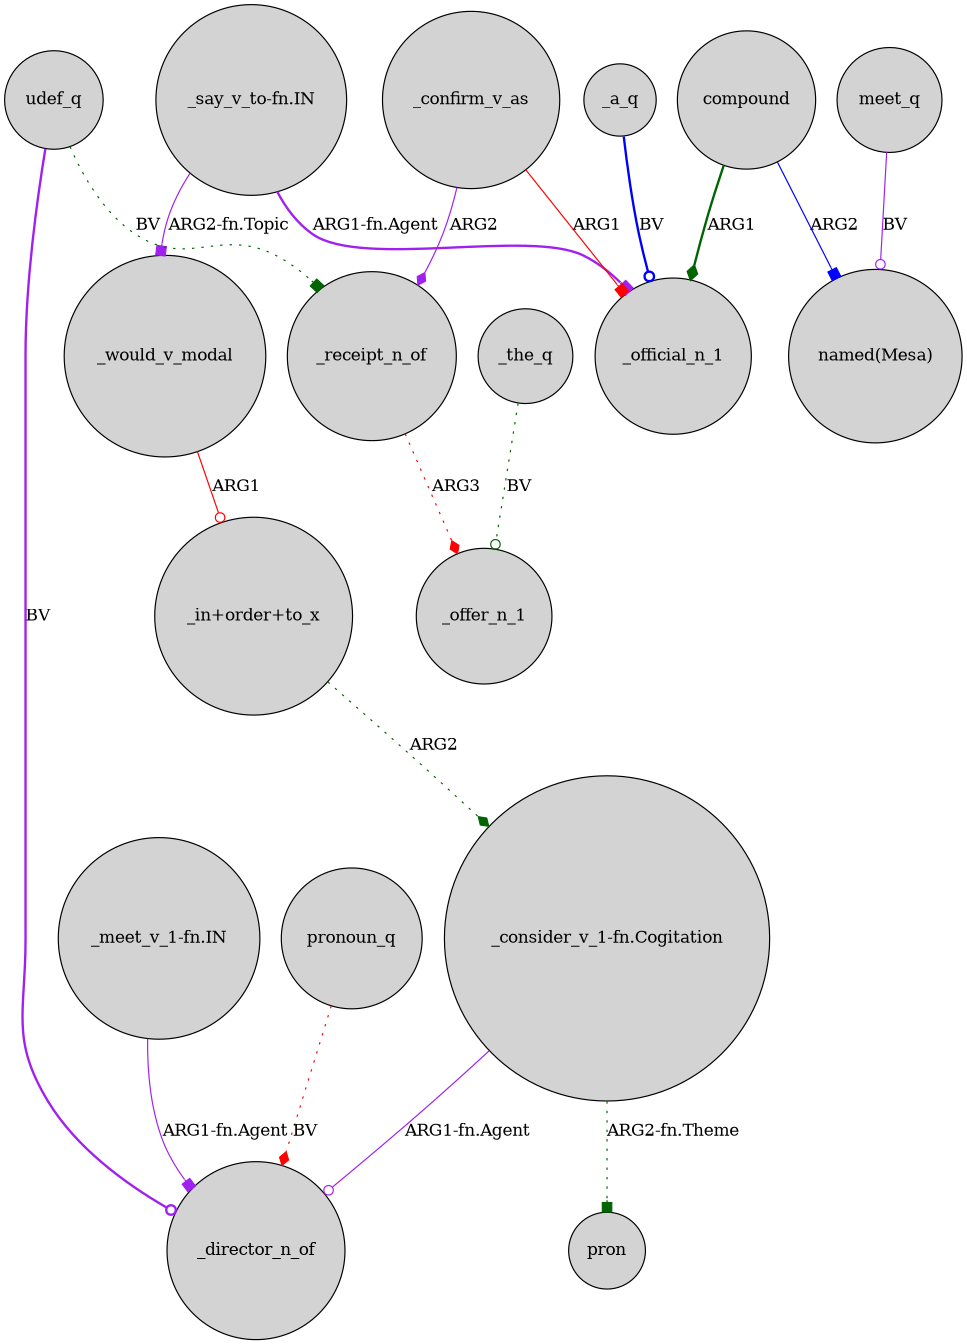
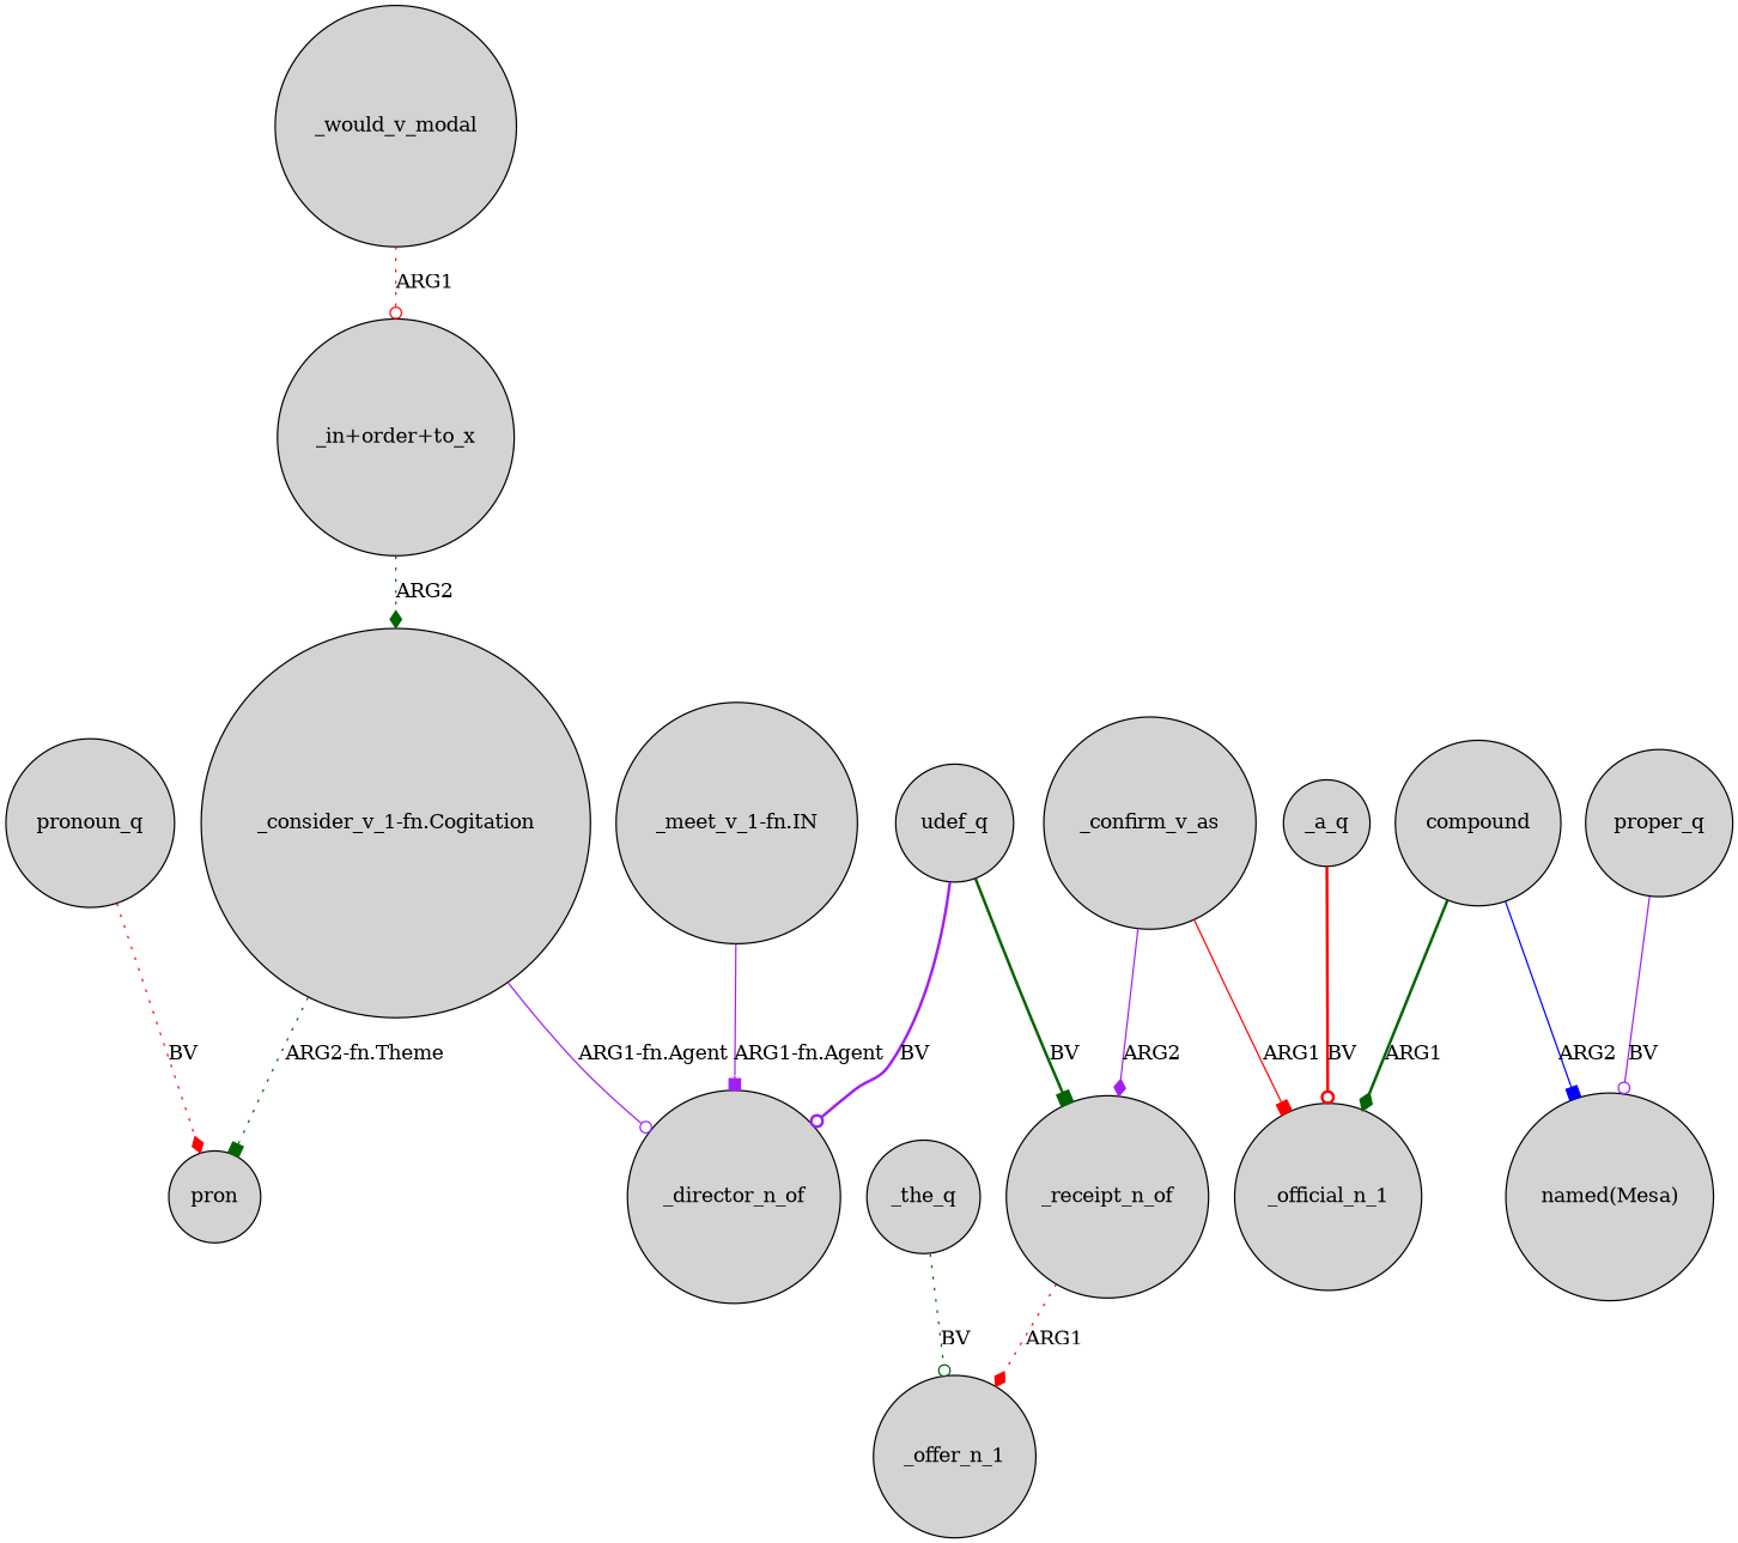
  digraph {
    node [shape=circle style=filled]
    edge [arrowhead=box color=purple style=solid]
-   "_say_v_to-fn.IN"
    _would_v_modal
    _official_n_1
    "_in+order+to_x"
    "_consider_v_1-fn.Cogitation"
    udef_q
    _receipt_n_of
    _director_n_of
    _offer_n_1
    _confirm_v_as
    "_meet_v_1-fn.IN"
    pron
-   proper_q [label=meet_q]
+   proper_q
    "named(Mesa)"
    pronoun_q
    _the_q
    _a_q
    compound
-   "_say_v_to-fn.IN" -> _would_v_modal [label="ARG2-fn.Topic"]
-   "_say_v_to-fn.IN" -> _official_n_1 [label="ARG1-fn.Agent" style=bold]
-   _would_v_modal -> "_in+order+to_x" [arrowhead=odot color=red label=ARG1]
+   _would_v_modal -> "_in+order+to_x" [arrowhead=odot color=red label=ARG1 style=dotted]
    "_in+order+to_x" -> "_consider_v_1-fn.Cogitation" [arrowhead=diamond color=darkgreen label=ARG2 style=dotted]
    "_consider_v_1-fn.Cogitation" -> _director_n_of [arrowhead=odot label="ARG1-fn.Agent"]
    "_consider_v_1-fn.Cogitation" -> pron [color=darkgreen label="ARG2-fn.Theme" style=dotted]
-   udef_q -> _receipt_n_of [color=darkgreen label=BV style=dotted]
+   udef_q -> _receipt_n_of [color=darkgreen label=BV style=bold]
    udef_q -> _director_n_of [arrowhead=odot label=BV style=bold]
-   _receipt_n_of -> _offer_n_1 [arrowhead=diamond color=red label=ARG3 style=dotted]
+   _receipt_n_of -> _offer_n_1 [arrowhead=diamond color=red label=ARG1 style=dotted]
    _confirm_v_as -> _official_n_1 [color=red label=ARG1]
    _confirm_v_as -> _receipt_n_of [arrowhead=diamond label=ARG2]
    "_meet_v_1-fn.IN" -> _director_n_of [label="ARG1-fn.Agent"]
    proper_q -> "named(Mesa)" [arrowhead=odot label=BV]
-   pronoun_q -> _director_n_of [arrowhead=diamond color=red label=BV style=dotted]
+   pronoun_q -> pron [arrowhead=diamond color=red label=BV style=dotted]
    _the_q -> _offer_n_1 [arrowhead=odot color=darkgreen label=BV style=dotted]
-   _a_q -> _official_n_1 [arrowhead=odot color=blue label=BV style=bold]
+   _a_q -> _official_n_1 [arrowhead=odot color=red label=BV style=bold]
    compound -> _official_n_1 [arrowhead=diamond color=darkgreen label=ARG1 style=bold]
    compound -> "named(Mesa)" [color=blue label=ARG2]
  }
